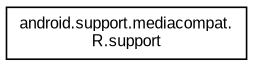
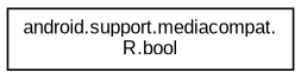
  digraph {
    rankdir=LR
    fontname="Liberation Sans"
-   n1 [color=black fillcolor=white fontname="Liberation Sans" fontsize=10 height=0.2 label="android.support.mediacompat.\lR.support" shape=record style=filled width=0.4]
+   n1 [color=black fillcolor=white fontname="Liberation Sans" fontsize=10 height=0.2 label="android.support.mediacompat.\lR.bool" shape=record style=filled width=0.4]
  }
